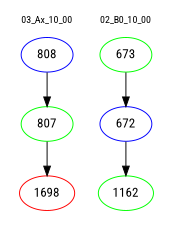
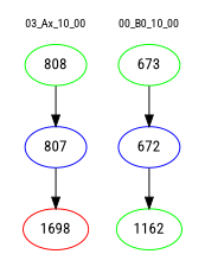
  digraph {
    fontname="Roboto Condensed"
    node [color=green fontname="Roboto Condensed"]
    edge [color=black fontname="Roboto Condensed"]
-   n1 [color=blue label=808]
-   n2 [label=807]
+   n1 [label=808]
+   n2 [color=blue label=807]
    n3 [color=red label=1698]
    n4 [label=673]
    n5 [color=blue label=672]
    n6 [label=1162]
    subgraph cluster_1 {
      color=white
      fontsize=10
      label="03_Ax_10_00"
      n1
      n2
      n3
    }
    subgraph cluster_2 {
      color=white
      fontsize=10
-     label="02_B0_10_00"
+     label="00_B0_10_00"
      n4
      n5
      n6
    }
    n1 -> n2
    n2 -> n3
    n4 -> n5
    n5 -> n6
  }
